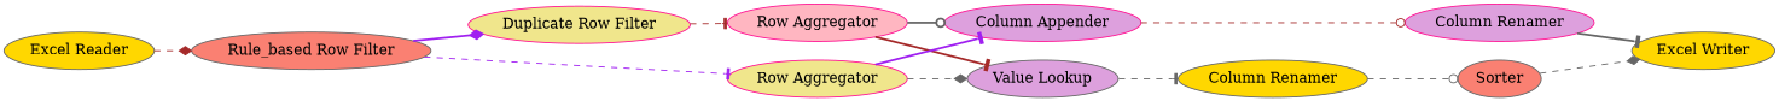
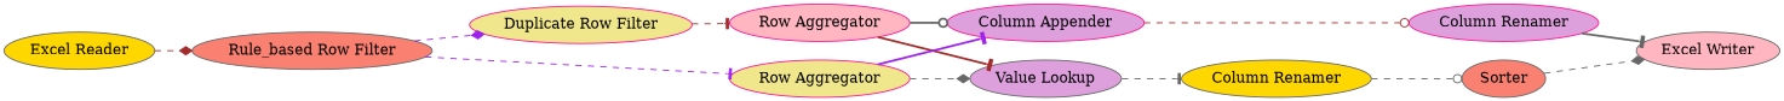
  digraph {
    rankdir=LR
    node [color=gray40 fillcolor=plum style=filled]
    edge [arrowhead=tee color=gray40 style=dashed]
    n1 [color=deeppink fillcolor=lightpink label="Row Aggregator"]
    n2 [label="Value Lookup"]
    n3 [color=deeppink label="Column Appender"]
    n4 [fillcolor=gold label="Column Renamer"]
    n5 [color=deeppink label="Column Renamer"]
    n6 [fillcolor=salmon label=Sorter]
-   n7 [fillcolor=gold label="Excel Writer"]
+   n7 [fillcolor=lightpink label="Excel Writer"]
    n8 [fillcolor=gold label="Excel Reader"]
    n9 [fillcolor=salmon label="Rule_based Row Filter"]
    n10 [color=deeppink fillcolor=khaki label="Row Aggregator"]
    n11 [color=deeppink fillcolor=khaki label="Duplicate Row Filter"]
    n1 -> n2 [color=brown style=bold]
    n1 -> n3 [arrowhead=odot style=bold]
    n2 -> n4
    n3 -> n5 [arrowhead=odot color=brown]
    n4 -> n6 [arrowhead=odot]
    n5 -> n7 [style=bold]
    n6 -> n7 [arrowhead=diamond]
    n8 -> n9 [arrowhead=diamond color=brown]
    n9 -> n10 [color=purple]
-   n9 -> n11 [arrowhead=diamond color=purple style=bold]
+   n9 -> n11 [arrowhead=diamond color=purple]
    n10 -> n2 [arrowhead=diamond]
    n10 -> n3 [color=purple style=bold]
    n11 -> n1 [color=brown]
  }
